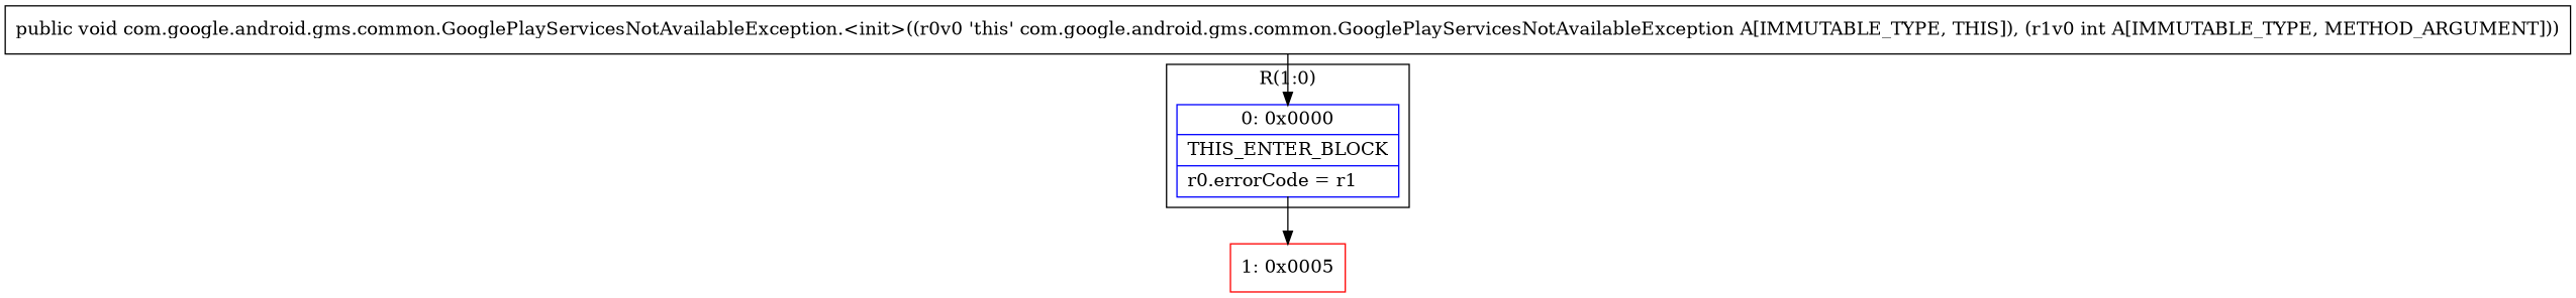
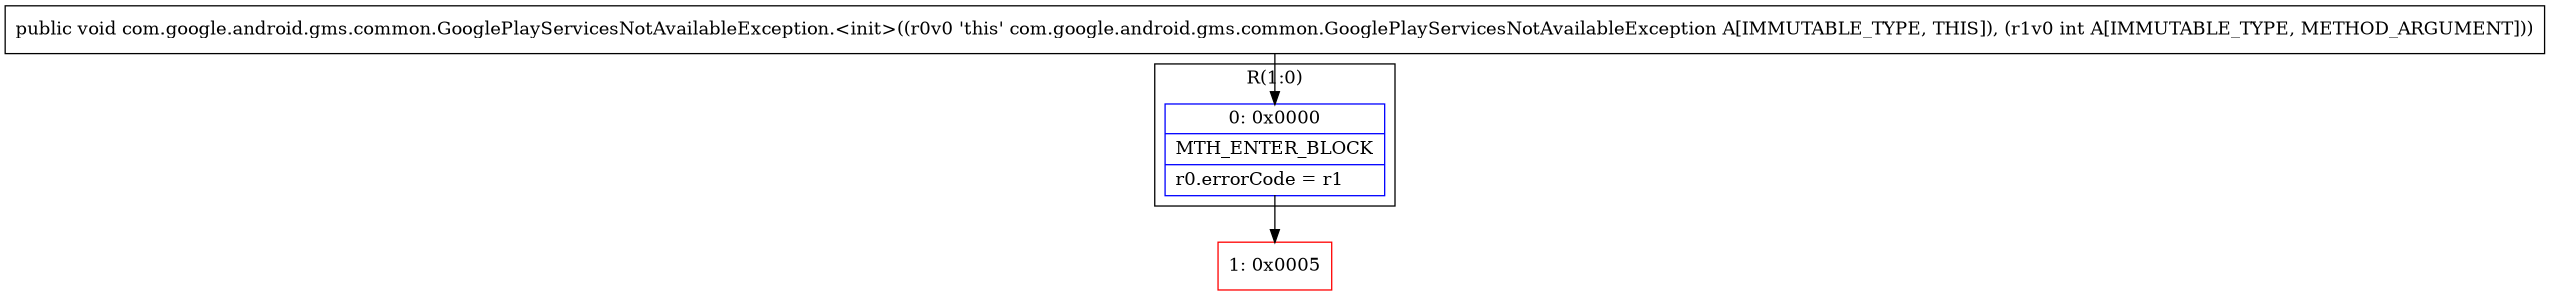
  digraph {
    node [shape=record]
-   n1 [color=blue label="{0\:\ 0x0000|THIS_ENTER_BLOCK\l|r0.errorCode = r1\l}"]
+   n1 [color=blue label="{0\:\ 0x0000|MTH_ENTER_BLOCK\l|r0.errorCode = r1\l}"]
    n2 [color=red label="{1\:\ 0x0005}"]
    n3 [label="{public void com.google.android.gms.common.GooglePlayServicesNotAvailableException.\<init\>((r0v0 'this' com.google.android.gms.common.GooglePlayServicesNotAvailableException A[IMMUTABLE_TYPE, THIS]), (r1v0 int A[IMMUTABLE_TYPE, METHOD_ARGUMENT])) }"]
    subgraph cluster_1 {
      label="R(1:0)"
      n1
    }
    n1 -> n2
    n3 -> n1
  }
